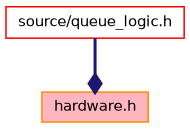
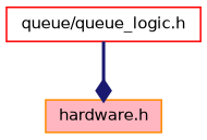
  digraph {
    node [fontname=Helvetica fontsize=10 shape=record style=filled]
-   n1 [color=red fillcolor=white fontcolor=black height=0.2 label="source/queue_logic.h" width=0.4]
+   n1 [color=red fillcolor=white fontcolor=black height=0.2 label="queue/queue_logic.h" width=0.4]
    n2 [color=darkorange fillcolor=lightpink height=0.2 label="hardware.h" width=0.4]
    n1 -> n2 [color=midnightblue fontname=Helvetica fontsize=10 labelfontname=Helvetica labelfontsize=10 style=bold arrowhead=diamond]
  }
